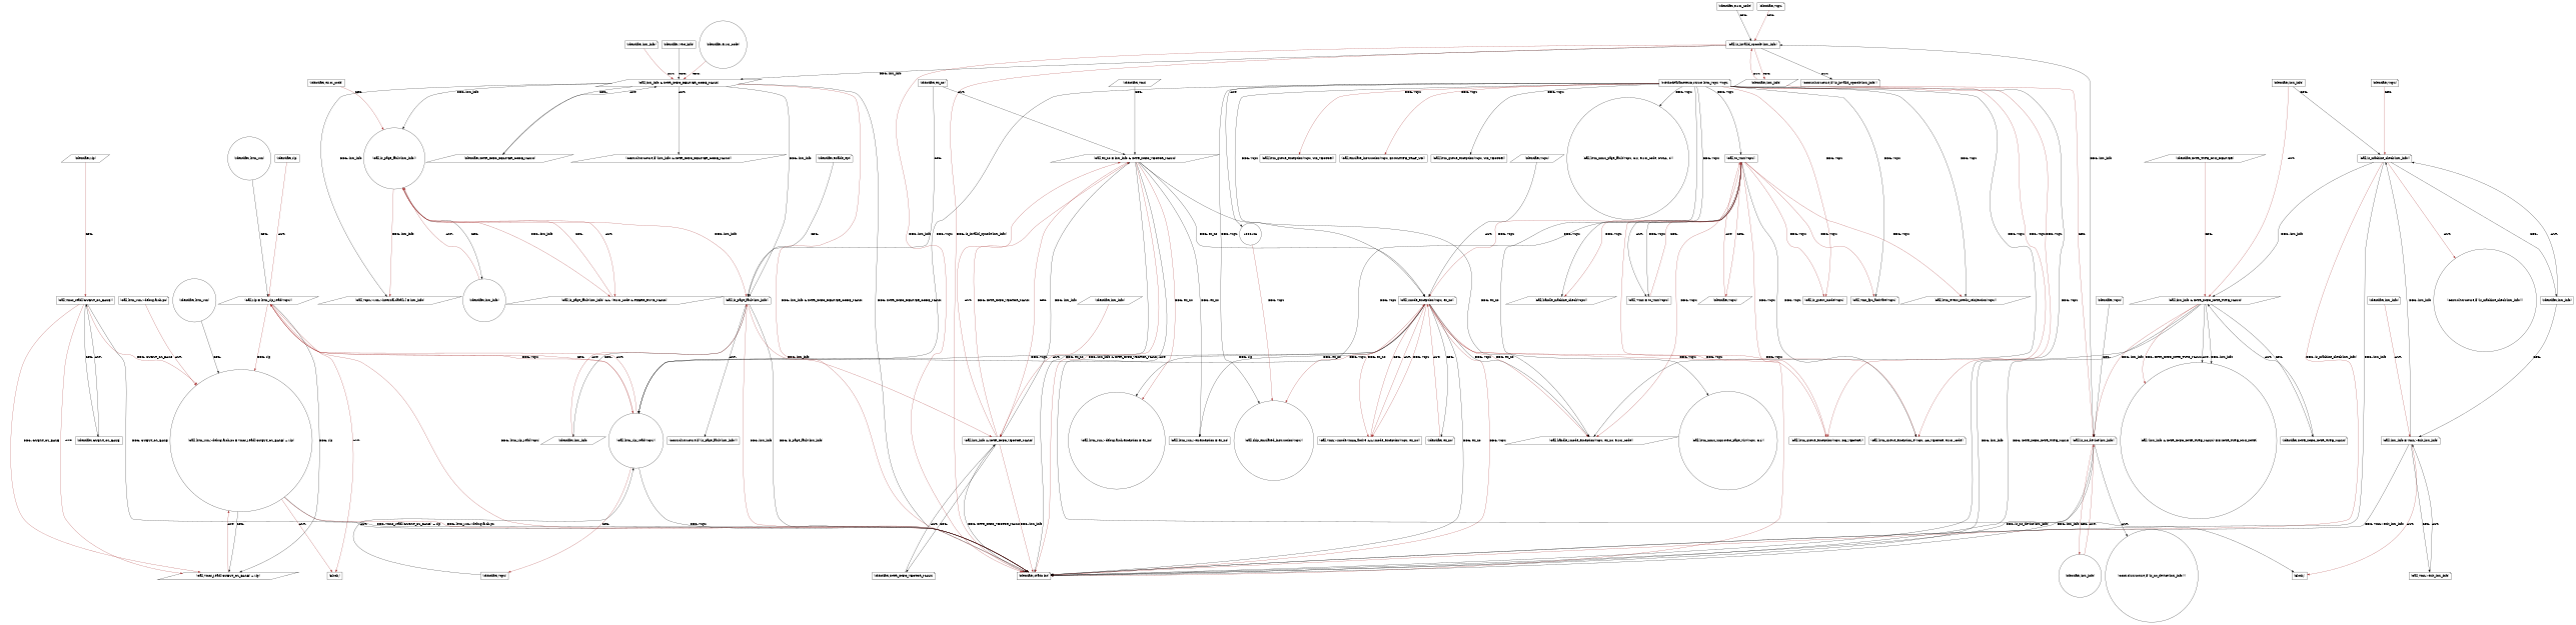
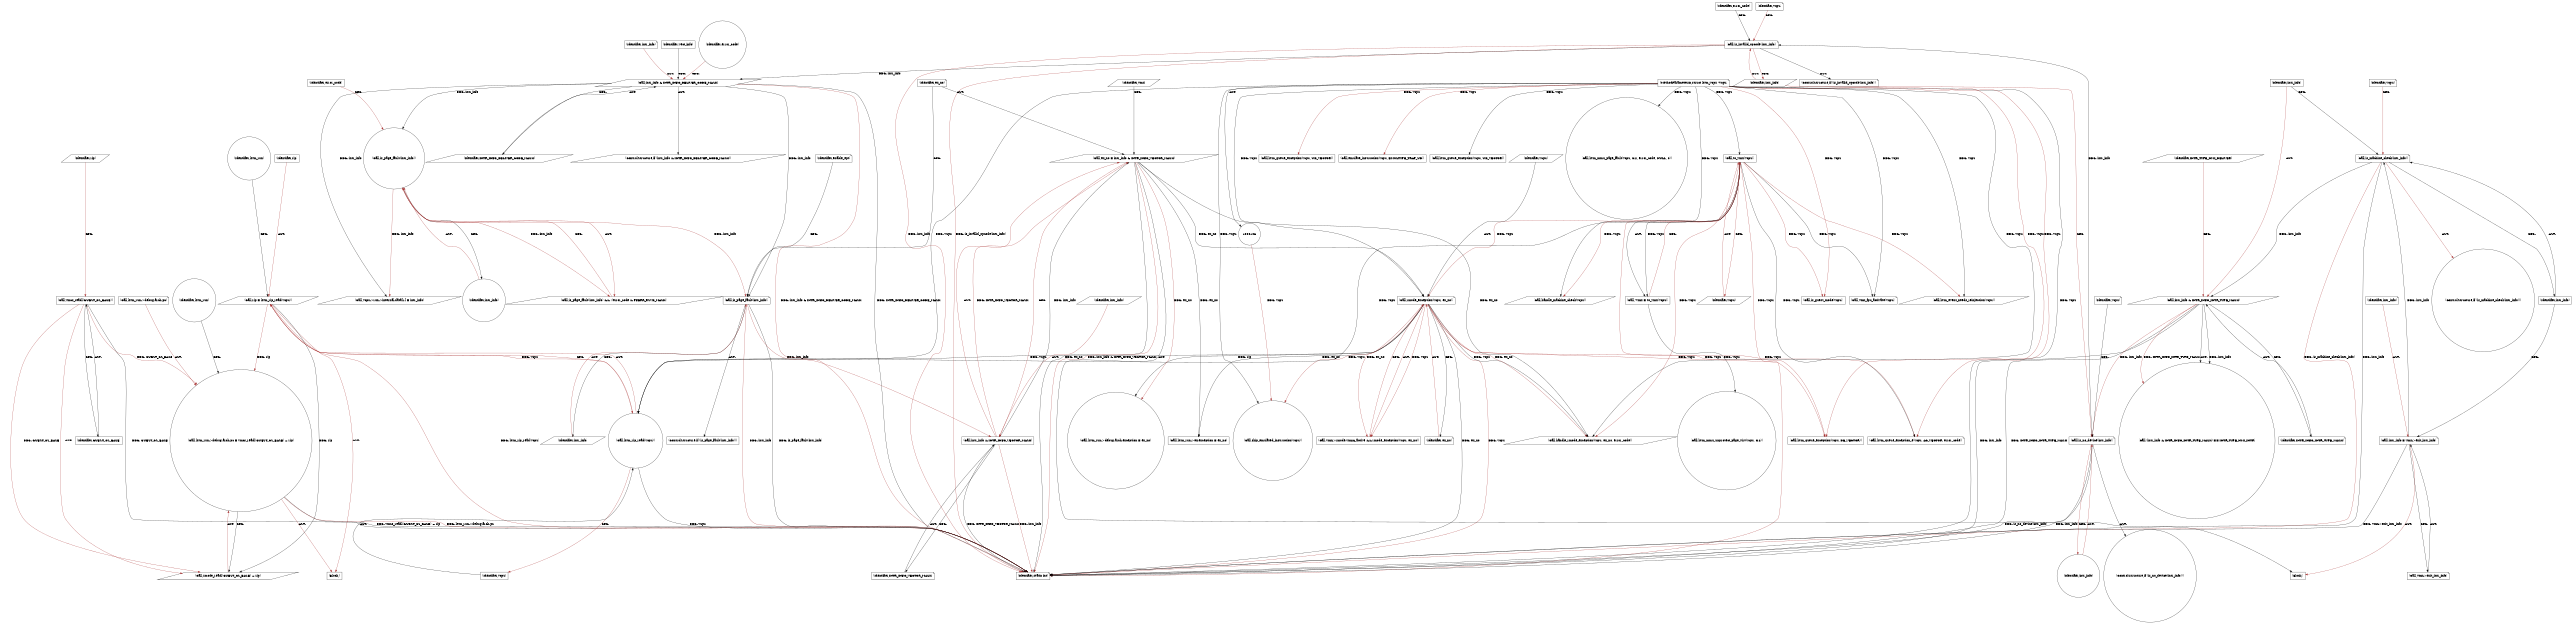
  digraph {
    node [shape=note]
    edge [color=black]
    n1 [label="(Call,kvm_run->debug.arch.pc = vmcs_readl(GUEST_CS_BASE) + rip)" shape=circle]
    n2 [label="(Identifier,static int)"]
    n3 [label="(Block,)" shape=box]
-   n4 [label="(Call,vmcs_readl(GUEST_CS_BASE) + rip)" shape=parallelogram]
+   n4 [label="(Call,rmode_readl(GUEST_CS_BASE) + rip)" shape=parallelogram]
    n5 [label="(Call,vmcs_readl(GUEST_CS_BASE))" shape=box]
    n6 [label="(Identifier,GUEST_CS_BASE)" shape=box]
    n7 [label="(Call,rip = kvm_rip_read(vcpu))" shape=parallelogram]
    n8 [label="(Call,kvm_rip_read(vcpu))" shape=circle]
    n9 [label="(Identifier,vcpu)" shape=box]
    n10 [label="(Call,rmode_exception(vcpu, ex_no))"]
    n11 [label="(Call,kvm_run->ex.exception = ex_no)" shape=box]
    n12 [label="(Call,kvm_queue_exception_e(vcpu, AC_VECTOR, error_code))"]
    n13 [label="(Call,skip_emulated_instruction(vcpu))" shape=circle]
    n14 [label="(Call,kvm_queue_exception(vcpu, DB_VECTOR))" shape=box]
    n15 [label="(Call,kvm_run->debug.arch.exception = ex_no)" shape=circle]
    n16 [label="(Call,vmx->rmode.vm86_active && rmode_exception(vcpu, ex_no))" shape=box]
    n17 [label="(Call,handle_rmode_exception(vcpu, ex_no, error_code))" shape=parallelogram]
    n18 [label="(Identifier,ex_no)"]
    n19 [label="(Call,to_vmx(vcpu))" shape=box]
    n20 [label="(Call,handle_machine_check(vcpu))" shape=parallelogram]
    n21 [label="(Call,*vmx = to_vmx(vcpu))" shape=box]
    n22 [label="(Identifier,vcpu)" shape=parallelogram]
    n23 [label="(Call,is_guest_mode(vcpu))" shape=box]
    n24 [label="(Call,vmx_fpu_activate(vcpu))"]
    n25 [label="(Call,kvm_event_needs_reinjection(vcpu))" shape=parallelogram]
    n26 [label="(MethodParameterIn,struct kvm_vcpu *vcpu)"]
    n27 [label="(Call,kvm_queue_exception(vcpu, UD_VECTOR))" shape=box]
    n28 [label="(Call,emulate_instruction(vcpu, EMULTYPE_TRAP_UD))" shape=box]
    n29 [label="(Call,kvm_queue_exception(vcpu, UD_VECTOR))" shape=box]
    n30 [label="(Call,kvm_mmu_unprotect_page_virt(vcpu, cr2))" shape=circle]
    n31 [label="(Call,kvm_mmu_page_fault(vcpu, cr2, error_code, NULL, 0))" shape=circle]
    1000106 [shape=circle]
    n33 [label="(Call,ex_no = intr_info & INTR_INFO_VECTOR_MASK)" shape=parallelogram]
    n34 [label="(Call,intr_info & INTR_INFO_VECTOR_MASK)" shape=box]
    n35 [label="(Block,)" shape=box]
    n36 [label="(Identifier,INTR_INFO_VECTOR_MASK)"]
    n37 [label="(Call,is_page_fault(intr_info))"]
    n38 [label="(Identifier,intr_info)" shape=parallelogram]
    n39 [label="(ControlStructure,if (is_page_fault(intr_info)))" shape=box]
    n40 [label="(Call,is_page_fault(intr_info))" shape=circle]
    n41 [label="(Identifier,intr_info)" shape=circle]
    n42 [label="(Call,is_page_fault(intr_info) && !(error_code & PFERR_RSVD_MASK))" shape=parallelogram]
    n43 [label="(Call,vcpu->run->internal.data[1] = intr_info)" shape=parallelogram]
    n44 [label="(Call,intr_info & INTR_INFO_DELIVER_CODE_MASK)" shape=parallelogram]
    n45 [label="(ControlStructure,if (intr_info & INTR_INFO_DELIVER_CODE_MASK))" shape=parallelogram]
    n46 [label="(Identifier,INTR_INFO_DELIVER_CODE_MASK)" shape=parallelogram]
    n47 [label="(Call,is_invalid_opcode(intr_info))"]
    n48 [label="(Identifier,intr_info)" shape=parallelogram]
    n49 [label="(ControlStructure,if (is_invalid_opcode(intr_info)))"]
    n50 [label="(Call,is_no_device(intr_info))"]
    n51 [label="(Identifier,intr_info)" shape=circle]
    n52 [label="(ControlStructure,if (is_no_device(intr_info)))" shape=circle]
    n53 [label="(Call,intr_info & INTR_INFO_INTR_TYPE_MASK)" shape=parallelogram]
    n54 [label="(Identifier,INTR_INFO_INTR_TYPE_MASK)"]
    n55 [label="(Call,(intr_info & INTR_INFO_INTR_TYPE_MASK) == INTR_TYPE_NMI_INTR)" shape=circle]
    n56 [label="(Call,is_machine_check(intr_info))"]
    n57 [label="(ControlStructure,if (is_machine_check(intr_info)))" shape=circle]
    n58 [label="(Identifier,intr_info)" shape=box]
    n59 [label="(Call,intr_info = vmx->exit_intr_info)"]
    n60 [label="(Call,vmx->exit_intr_info)"]
    n61 [label="(Identifier,vect_info)" shape=box]
    n62 [label="(Identifier,error_code)" shape=box]
    n63 [label="(Identifier,error_code)" shape=circle]
    n64 [label="(Identifier,kvm_run)" shape=circle]
    n65 [label="(Identifier,INTR_TYPE_NMI_DELIVER)" shape=parallelogram]
    n66 [label="(Identifier,intr_info)" shape=parallelogram]
    n67 [label="(Identifier,rip)" shape=box]
    n68 [label="(Call,kvm_run->debug.arch.pc)"]
    n69 [label="(Identifier,vmx)" shape=parallelogram]
    n70 [label="(Identifier,vcpu)" shape=parallelogram]
    n71 [label="(Identifier,vcpu)"]
    n72 [label="(Identifier,enable_ept)"]
    n73 [label="(Identifier,intr_info)"]
    n74 [label="(Identifier,error_code)" shape=box]
    n75 [label="(Identifier,ex_no)"]
    n76 [label="(Identifier,vcpu)"]
    n77 [label="(Identifier,kvm_run)" shape=circle]
    n78 [label="(Identifier,intr_info)" shape=box]
    n79 [label="(Identifier,vcpu)"]
    n80 [label="(Identifier,intr_info)"]
    n81 [label="(Identifier,rip)" shape=parallelogram]
    n1 -> n2 [label="DDG: vmcs_readl(GUEST_CS_BASE) + rip"]
    n1 -> n2 [color=brown label="DDG: kvm_run->debug.arch.pc"]
    n1 -> n3 [color=brown label="AST: "]
    n1 -> n4 [label="CFG: "]
    n4 -> n1 [color=brown label="AST: "]
    n5 -> n1 [color=brown label="DDG: GUEST_CS_BASE"]
    n5 -> n2 [label="DDG: GUEST_CS_BASE"]
    n5 -> n4 [color=brown label="AST: "]
    n5 -> n4 [color=brown label="DDG: GUEST_CS_BASE"]
    n5 -> n6 [label="CFG: "]
    n6 -> n5 [label="AST: "]
    n7 -> n1 [color=brown label="DDG: rip"]
    n7 -> n2 [color=brown label="DDG: kvm_rip_read(vcpu)"]
    n7 -> n3 [color=brown label="AST: "]
    n7 -> n4 [label="DDG: rip"]
    n7 -> n8 [color=brown label="CFG: "]
    n8 -> n2 [label="DDG: vcpu"]
    n8 -> n7 [color=brown label="AST: "]
    n8 -> n7 [color=brown label="DDG: vcpu"]
    n8 -> n9 [color=brown label="CFG: "]
    n9 -> n8 [label="AST: "]
    n10 -> n2 [label="DDG: ex_no"]
    n10 -> n2 [color=brown label="DDG: vcpu"]
    n10 -> n8 [label="DDG: vcpu"]
    n10 -> n11 [label="DDG: ex_no"]
    n10 -> n12 [color=brown label="DDG: vcpu"]
    n10 -> n13 [color=brown label="DDG: vcpu"]
    n10 -> n14 [color=brown label="DDG: vcpu"]
    n10 -> n15 [label="DDG: rip"]
    n10 -> n16 [color=brown label="AST: "]
    n10 -> n16 [color=brown label="DDG: vcpu"]
    n10 -> n16 [color=brown label="DDG: ex_no"]
    n10 -> n17 [label="DDG: vcpu"]
    n10 -> n17 [color=brown label="DDG: ex_no"]
    n10 -> n18 [label="CFG: "]
    n16 -> n10 [color=brown label="CFG: "]
    n18 -> n10 [color=brown label="AST: "]
    n19 -> n2 [color=brown label="DDG: vcpu"]
    n19 -> n8 [label="DDG: vcpu"]
    n19 -> n10 [color=brown label="DDG: vcpu"]
    n19 -> n12 [label="DDG: vcpu"]
    n19 -> n14 [color=brown label="DDG: vcpu"]
    n19 -> n17 [color=brown label="DDG: vcpu"]
    n19 -> n20 [color=brown label="DDG: vcpu"]
    n19 -> n21 [label="AST: "]
    n19 -> n21 [label="DDG: vcpu"]
    n19 -> n22 [color=brown label="CFG: "]
    n19 -> n23 [color=brown label="DDG: vcpu"]
-   n19 -> n24 [color=brown label="DDG: vcpu"]
+   n19 -> n24 [label="DDG: vcpu"]
    n19 -> n25 [color=brown label="DDG: vcpu"]
    n21 -> n19 [color=brown label="CFG: "]
    n22 -> n19 [color=brown label="AST: "]
    n26 -> n2 [label="DDG: vcpu"]
    n26 -> n8 [label="DDG: vcpu"]
    n26 -> n10 [label="DDG: vcpu"]
    n26 -> n12 [color=brown label="DDG: vcpu"]
    n26 -> n13 [label="DDG: vcpu"]
    n26 -> n14 [color=brown label="DDG: vcpu"]
    n26 -> n17 [label="DDG: vcpu"]
    n26 -> n19 [label="DDG: vcpu"]
    n26 -> n20 [label="DDG: vcpu"]
    n26 -> n23 [color=brown label="DDG: vcpu"]
    n26 -> n24 [label="DDG: vcpu"]
    n26 -> n25 [label="DDG: vcpu"]
    n26 -> n27 [color=brown label="DDG: vcpu"]
    n26 -> n28 [color=brown label="DDG: vcpu"]
    n26 -> n29 [label="DDG: vcpu"]
-   n26 -> n30 [label="DDG: vcpu"]
+   n21 -> n30 [label="DDG: vcpu"]
    n26 -> n31 [label="DDG: vcpu"]
    n26 -> 1000106 [label="AST: "]
    1000106 -> n13 [color=brown label="DDG: vcpu"]
    n33 -> n2 [label="DDG: ex_no"]
    n33 -> n2 [color=brown label="DDG: intr_info & INTR_INFO_VECTOR_MASK"]
    n33 -> n10 [label="DDG: ex_no"]
    n33 -> n11 [label="DDG: ex_no"]
    n33 -> n15 [color=brown label="DDG: ex_no"]
    n33 -> n17 [label="DDG: ex_no"]
    n33 -> n34 [color=brown label="CFG: "]
    n33 -> n35 [label="AST: "]
    n34 -> n2 [color=brown label="DDG: intr_info"]
    n34 -> n2 [label="DDG: INTR_INFO_VECTOR_MASK"]
    n34 -> n33 [color=brown label="AST: "]
    n34 -> n33 [label="DDG: intr_info"]
    n34 -> n33 [color=brown label="DDG: INTR_INFO_VECTOR_MASK"]
    n34 -> n36 [label="CFG: "]
    n36 -> n34 [label="AST: "]
    n37 -> n2 [color=brown label="DDG: intr_info"]
    n37 -> n2 [label="DDG: is_page_fault(intr_info)"]
    n37 -> n34 [color=brown label="DDG: intr_info"]
    n37 -> n38 [label="CFG: "]
    n37 -> n39 [label="AST: "]
    n38 -> n37 [color=brown label="AST: "]
    n40 -> n37 [color=brown label="DDG: intr_info"]
    n40 -> n41 [label="CFG: "]
    n40 -> n42 [color=brown label="AST: "]
    n40 -> n42 [color=brown label="DDG: intr_info"]
    n40 -> n43 [color=brown label="DDG: intr_info"]
    n41 -> n40 [color=brown label="AST: "]
    n42 -> n40 [color=brown label="CFG: "]
    n44 -> n2 [color=brown label="DDG: intr_info & INTR_INFO_DELIVER_CODE_MASK"]
    n44 -> n2 [label="DDG: INTR_INFO_DELIVER_CODE_MASK"]
    n44 -> n37 [label="DDG: intr_info"]
    n44 -> n40 [label="DDG: intr_info"]
    n44 -> n43 [label="DDG: intr_info"]
    n44 -> n45 [label="AST: "]
    n44 -> n46 [label="CFG: "]
    n46 -> n44 [label="AST: "]
    n47 -> n2 [color=brown label="DDG: intr_info"]
    n47 -> n2 [color=brown label="DDG: is_invalid_opcode(intr_info)"]
    n47 -> n44 [label="DDG: intr_info"]
    n47 -> n48 [color=brown label="CFG: "]
    n47 -> n49 [label="AST: "]
    n48 -> n47 [color=brown label="AST: "]
    n48 -> n50 [color=brown label="CFG: "]
    n50 -> n2 [label="DDG: is_no_device(intr_info)"]
    n50 -> n2 [label="DDG: intr_info"]
    n50 -> n47 [label="DDG: intr_info"]
    n50 -> n51 [color=brown label="CFG: "]
    n50 -> n52 [label="AST: "]
    n51 -> n50 [color=brown label="AST: "]
    n53 -> n2 [label="DDG: INTR_INFO_INTR_TYPE_MASK"]
    n53 -> n2 [label="DDG: intr_info"]
    n53 -> n50 [color=brown label="DDG: intr_info"]
    n53 -> n54 [label="CFG: "]
    n53 -> n55 [label="AST: "]
    n53 -> n55 [label="DDG: intr_info"]
    n53 -> n55 [color=brown label="DDG: INTR_INFO_INTR_TYPE_MASK"]
    n54 -> n53 [label="AST: "]
    n56 -> n2 [color=brown label="DDG: is_machine_check(intr_info)"]
    n56 -> n2 [label="DDG: intr_info"]
    n56 -> n53 [label="DDG: intr_info"]
    n56 -> n57 [color=brown label="AST: "]
    n56 -> n58 [label="CFG: "]
    n58 -> n56 [label="AST: "]
    n58 -> n59 [label="CFG: "]
    n59 -> n2 [label="DDG: vmx->exit_intr_info"]
    n59 -> n35 [color=brown label="AST: "]
    n59 -> n56 [label="DDG: intr_info"]
    n59 -> n60 [label="CFG: "]
    n60 -> n59 [label="AST: "]
    n61 -> n44 [label="CFG: "]
    n62 -> n47 [label="CFG: "]
    n63 -> n44 [color=brown label="CFG: "]
    n64 -> n7 [label="CFG: "]
    n65 -> n53 [color=brown label="CFG: "]
    n66 -> n34 [color=brown label="AST: "]
    n67 -> n7 [color=brown label="AST: "]
    n68 -> n1 [color=brown label="AST: "]
    n69 -> n33 [label="CFG: "]
    n70 -> n10 [label="AST: "]
    n71 -> n47 [color=brown label="CFG: "]
    n72 -> n37 [label="CFG: "]
    n73 -> n44 [color=brown label="AST: "]
    n74 -> n40 [color=brown label="CFG: "]
    n75 -> n33 [label="AST: "]
    n75 -> n37 [label="CFG: "]
    n76 -> n56 [color=brown label="CFG: "]
    n77 -> n1 [label="CFG: "]
    n78 -> n53 [color=brown label="AST: "]
    n78 -> n56 [label="CFG: "]
    n79 -> n50 [label="CFG: "]
    n80 -> n59 [color=brown label="AST: "]
    n81 -> n5 [color=brown label="CFG: "]
  }
